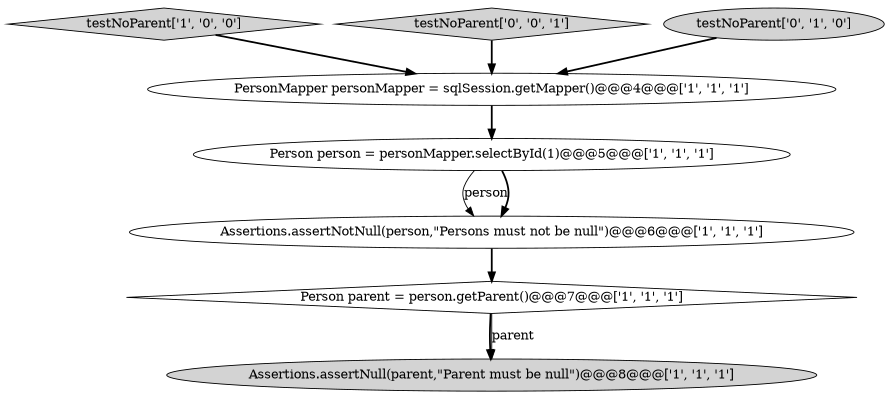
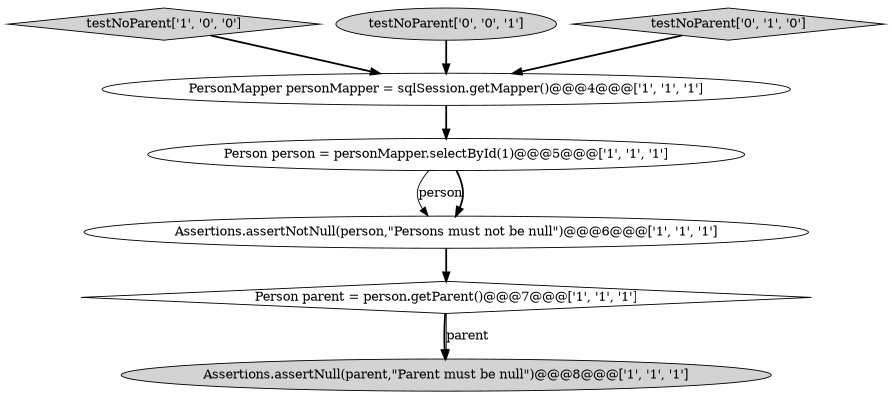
  digraph {
    node [fillcolor=lightgray shape=diamond style=filled]
    edge [style=bold]
    n1 [label="testNoParent['1', '0', '0']"]
    n2 [fillcolor=white label="PersonMapper personMapper = sqlSession.getMapper()@@@4@@@['1', '1', '1']" shape=ellipse]
    n3 [fillcolor=white label="Person person = personMapper.selectById(1)@@@5@@@['1', '1', '1']" shape=ellipse]
    n4 [fillcolor=white label="Person parent = person.getParent()@@@7@@@['1', '1', '1']"]
    n5 [label="Assertions.assertNull(parent,\"Parent must be null\")@@@8@@@['1', '1', '1']" shape=ellipse]
-   n6 [label="testNoParent['0', '0', '1']"]
-   n7 [label="testNoParent['0', '1', '0']" shape=ellipse]
+   n6 [label="testNoParent['0', '0', '1']" shape=ellipse]
+   n7 [label="testNoParent['0', '1', '0']"]
    n8 [fillcolor=white label="Assertions.assertNotNull(person,\"Persons must not be null\")@@@6@@@['1', '1', '1']" shape=ellipse]
    n1 -> n2
    n2 -> n3
    n3 -> n8 [label=person style=solid]
    n3 -> n8
    n4 -> n5
    n4 -> n5 [label=parent style=solid]
    n6 -> n2
    n7 -> n2
    n8 -> n4
  }
